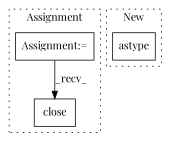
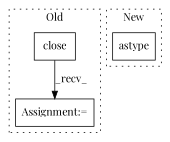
  digraph {
    fontname="Playfair Display"
    node [a=32 shape=box fontname="Playfair Display"]
    n1 [l=7 label=close s=1351]
    n2 [a=7 l=1 label="Assignment:=" s=1024]
    n3 [l="7,1" label=astype s="1039,1057"]
    subgraph cluster_1 {
-     label=Assignment
+     label=Old
      style=dotted
      n1
      n2
    }
    subgraph cluster_2 {
      label=New
      style=dotted
      n3
    }
-   n2 -> n1 [label=_recv_ fontname="Playfair Display"]
+   n1 -> n2 [label=_recv_ fontname="Playfair Display"]
  }
